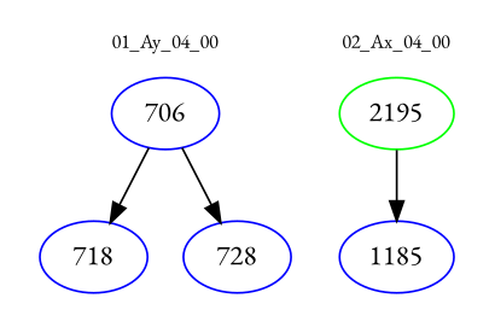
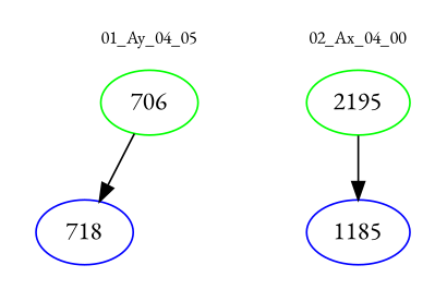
  digraph {
    fontname="EB Garamond"
    node [color=blue fontname="EB Garamond"]
    edge [color=black fontname="EB Garamond"]
-   n1 [label=706]
+   n1 [color=green label=706]
    n2 [label=718]
-   n3 [label=728]
    n4 [color=green label=2195]
    n5 [label=1185]
    subgraph cluster_1 {
      color=white
      fontsize=10
-     label="01_Ay_04_00"
+     label="01_Ay_04_05"
      n1
      n2
-     n3
    }
    subgraph cluster_2 {
      color=white
      fontsize=10
      label="02_Ax_04_00"
      n4
      n5
    }
    n1 -> n2
-   n1 -> n3
    n4 -> n5
  }
